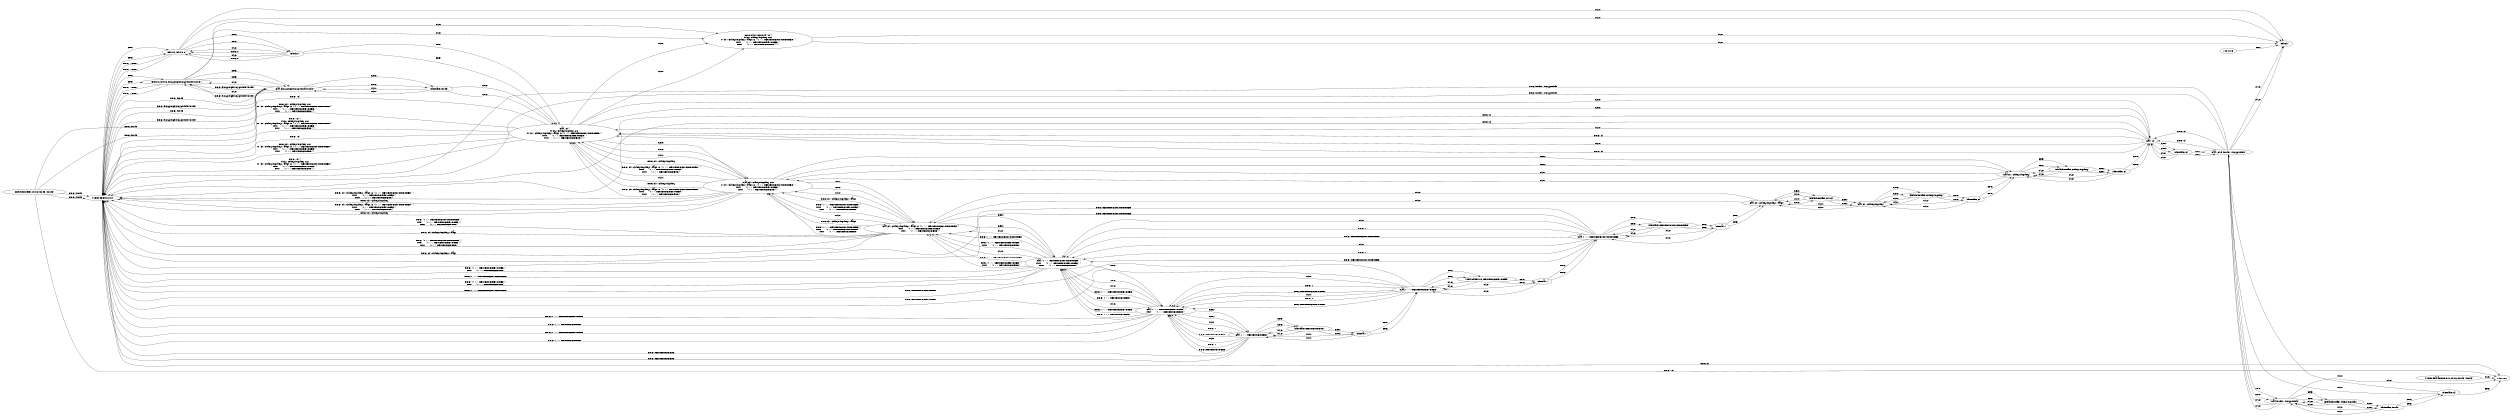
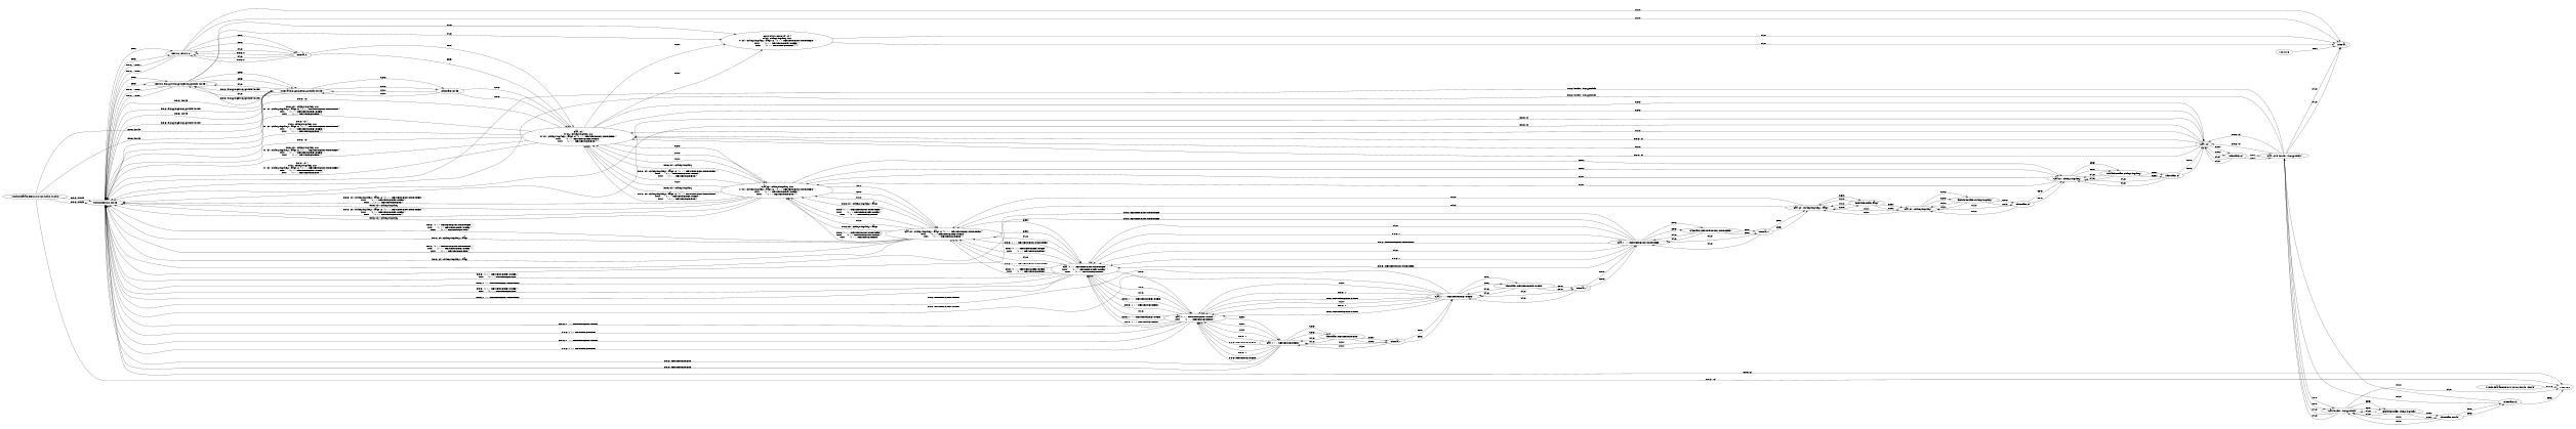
  digraph {
    rankdir=LR
-   n1 [label="(MethodReturn,int)"]
+   n1 [label="(MethodReturn,inode)"]
    n2 [label="(Return,return 0;)"]
-   n3 [label="(Return,return fscrypt_get_crypt_info(inode);)"]
+   n3 [label="(Return,fscrypt fscrypt_get_crypt_info(inode);)"]
    1000100
-   n5 [label="(Block,0)"]
-   n6 [label="(Block,)"]
-   n7 [label="(Call,fscrypt_get_crypt_info(inode))"]
+   n5 [label="(Literal,0)"]
+   n6 [label="(Literal,)"]
+   n7 [label="(Literal,fscrypt_get_crypt_info(inode))"]
    n8 [label="(ControlStructure,if (!ci ||\n\t\t(ci->ci_keyring_key &&\n\t\t (ci->ci_keyring_key->flags & ((1 << KEY_FLAG_INVALIDATED) |\n\t\t\t\t\t       (1 << KEY_FLAG_REVOKED) |\n\t\t\t\t\t       (1 << KEY_FLAG_DEAD))))))"]
-   n9 [label="(FieldIdentifier,struct inode *inode)"]
+   n9 [label="(MethodParameterIn,struct inode *inode)"]
    n10 [label="(Identifier,inode)"]
    n11 [label="(MethodParameterOut,struct inode *inode)"]
    n12 [label="(Call,!ci ||\n\t\t(ci->ci_keyring_key &&\n\t\t (ci->ci_keyring_key->flags & ((1 << KEY_FLAG_INVALIDATED) |\n\t\t\t\t\t       (1 << KEY_FLAG_REVOKED) |\n\t\t\t\t\t       (1 << KEY_FLAG_DEAD)))))"]
    n13 [label="(Call,!ci)"]
    n14 [label="(Call,ci->ci_keyring_key &&\n\t\t (ci->ci_keyring_key->flags & ((1 << KEY_FLAG_INVALIDATED) |\n\t\t\t\t\t       (1 << KEY_FLAG_REVOKED) |\n\t\t\t\t\t       (1 << KEY_FLAG_DEAD))))"]
    n15 [label="(Call,*ci = inode->i_crypt_info)"]
    n16 [label="(Call,inode->i_crypt_info)"]
    n17 [label="(FieldIdentifier,i_keyring_info)"]
    n18 [label="(Identifier,ci)"]
    n19 [label="(Identifier,ci)"]
    n20 [label="(Identifier,inode)"]
    n21 [label="(Call,ci->ci_keyring_key)"]
    n22 [label="(Call,ci->ci_keyring_key->flags & ((1 << KEY_FLAG_INVALIDATED) |\n\t\t\t\t\t       (1 << KEY_FLAG_REVOKED) |\n\t\t\t\t\t       (1 << KEY_FLAG_DEAD)))"]
    n23 [label="(FieldIdentifier,ci_keyring_key)"]
    n24 [label="(Call,(1 << KEY_FLAG_INVALIDATED) |\n\t\t\t\t\t       (1 << KEY_FLAG_REVOKED) |\n\t\t\t\t\t       (1 << KEY_FLAG_DEAD))"]
    n25 [label="(Identifier,ci)"]
-   n26 [label="(FieldIdentifier,struct)"]
+   n26 [label="(FieldIdentifier,flags)"]
    n27 [label="(Call,ci->ci_keyring_key->flags)"]
    n28 [label="(Call,ci->ci_keyring_key)"]
    n29 [label="(FieldIdentifier,ci_keyring_key)"]
    n30 [label="(Call,(1 << KEY_FLAG_REVOKED) |\n\t\t\t\t\t       (1 << KEY_FLAG_DEAD))"]
    n31 [label="(Call,1 << KEY_FLAG_DEAD)"]
    n32 [label="(Call,1 << KEY_FLAG_INVALIDATED)"]
-   n33 [label="(Identifier,KEY_FLAG_INVALIDATED)"]
+   n33 [label="(Identifier,KEY_DEAD_INVALIDATED)"]
    n34 [label="(Literal,1)"]
    n35 [label="(Identifier,ci)"]
-   n36 [label="(Identifier,KEY_KEY_DEAD)"]
+   n36 [label="(Identifier,KEY_FLAG_DEAD)"]
    n37 [label="(Call,1 << KEY_FLAG_REVOKED)"]
-   n38 [label="(MethodReturn,KEY_FLAG_REVOKED)"]
+   n38 [label="(Identifier,KEY_FLAG_REVOKED)"]
    n39 [label="(Literal,1)"]
    n40 [label="(Literal,1)"]
    1000103
    n1 -> n2 [label="CFG: "]
    n1 -> n2 [label="CFG: "]
    n1 -> n3 [label="CFG: "]
    n1 -> n3 [label="CFG: "]
    n1 -> 1000100 [label="DDG: ci"]
    n2 -> n1 [label="DDG: <RET>"]
    n2 -> n1 [label="DDG: <RET>"]
    n2 -> n5 [label="CFG: "]
    n2 -> n5 [label="CFG: "]
    n2 -> n6 [label="AST: "]
    n2 -> n6 [label="AST: "]
    n3 -> n1 [label="DDG: <RET>"]
    n3 -> n1 [label="DDG: <RET>"]
    n3 -> n7 [label="CFG: "]
    n3 -> n7 [label="CFG: "]
    n3 -> n8 [label="AST: "]
    n3 -> n8 [label="AST: "]
    n5 -> n2 [label="AST: "]
    n5 -> n2 [label="DDG: 0"]
    n5 -> n2 [label="AST: "]
    n5 -> n2 [label="DDG: 0"]
    n5 -> n12 [label="CFG: "]
    n5 -> n12 [label="CFG: "]
    n7 -> n1 [label="DDG: inode"]
    n7 -> n1 [label="DDG: fscrypt_get_crypt_info(inode)"]
    n7 -> n1 [label="DDG: inode"]
    n7 -> n1 [label="DDG: fscrypt_get_crypt_info(inode)"]
    n7 -> n3 [label="AST: "]
    n7 -> n3 [label="DDG: fscrypt_get_crypt_info(inode)"]
    n7 -> n3 [label="AST: "]
    n7 -> n3 [label="DDG: fscrypt_get_crypt_info(inode)"]
    n7 -> n10 [label="CFG: "]
    n7 -> n10 [label="CFG: "]
    n8 -> n6 [label="AST: "]
    n8 -> n6 [label="AST: "]
    n9 -> n1 [label="DDG: inode"]
    n9 -> n1 [label="DDG: inode"]
    n9 -> 1000100 [label="DDG: !ci"]
    n9 -> n7 [label="DDG: inode"]
    n9 -> n7 [label="DDG: inode"]
    n10 -> n7 [label="AST: "]
    n10 -> n7 [label="AST: "]
    n10 -> n12 [label="CFG: "]
    n10 -> n12 [label="CFG: "]
-   n11 -> 1000100 [label="AST: "]
+   n11 -> 1000100 [label="FLAG: "]
    n12 -> n1 [label="DDG: !ci"]
    n12 -> n1 [label="DDG: ci->ci_keyring_key &&\n\t\t (ci->ci_keyring_key->flags & ((1 << KEY_FLAG_INVALIDATED) |\n\t\t\t\t\t       (1 << KEY_FLAG_REVOKED) |\n\t\t\t\t\t       (1 << KEY_FLAG_DEAD)))"]
    n12 -> n1 [label="DDG: !ci ||\n\t\t(ci->ci_keyring_key &&\n\t\t (ci->ci_keyring_key->flags & ((1 << KEY_FLAG_INVALIDATED) |\n\t\t\t\t\t       (1 << KEY_FLAG_REVOKED) |\n\t\t\t\t\t       (1 << KEY_FLAG_DEAD))))"]
    n12 -> n1 [label="DDG: !ci"]
    n12 -> n1 [label="DDG: ci->ci_keyring_key &&\n\t\t (ci->ci_keyring_key->flags & ((1 << KEY_FLAG_INVALIDATED) |\n\t\t\t\t\t       (1 << KEY_FLAG_REVOKED) |\n\t\t\t\t\t       (1 << KEY_FLAG_DEAD)))"]
    n12 -> n1 [label="DDG: !ci ||\n\t\t(ci->ci_keyring_key &&\n\t\t (ci->ci_keyring_key->flags & ((1 << KEY_FLAG_INVALIDATED) |\n\t\t\t\t\t       (1 << KEY_FLAG_REVOKED) |\n\t\t\t\t\t       (1 << KEY_FLAG_DEAD))))"]
    n12 -> n8 [label="AST: "]
    n12 -> n8 [label="AST: "]
    n12 -> n13 [label="CFG: "]
    n12 -> n13 [label="CFG: "]
    n12 -> n14 [label="CFG: "]
    n12 -> n14 [label="CFG: "]
    n13 -> n1 [label="DDG: ci"]
    n13 -> n1 [label="DDG: ci"]
    n13 -> n12 [label="AST: "]
    n13 -> n12 [label="DDG: ci"]
    n13 -> n12 [label="AST: "]
    n13 -> n12 [label="DDG: ci"]
    n13 -> n18 [label="CFG: "]
    n13 -> n18 [label="CFG: "]
    n14 -> n1 [label="DDG: ci->ci_keyring_key->flags & ((1 << KEY_FLAG_INVALIDATED) |\n\t\t\t\t\t       (1 << KEY_FLAG_REVOKED) |\n\t\t\t\t\t       (1 << KEY_FLAG_DEAD))"]
    n14 -> n1 [label="DDG: ci->ci_keyring_key"]
    n14 -> n1 [label="DDG: ci->ci_keyring_key->flags & ((1 << KEY_FLAG_INVALIDATED) |\n\t\t\t\t\t       (1 << KEY_FLAG_REVOKED) |\n\t\t\t\t\t       (1 << KEY_FLAG_DEAD))"]
    n14 -> n1 [label="DDG: ci->ci_keyring_key"]
    n14 -> n12 [label="AST: "]
    n14 -> n12 [label="DDG: ci->ci_keyring_key"]
    n14 -> n12 [label="DDG: ci->ci_keyring_key->flags & ((1 << KEY_FLAG_INVALIDATED) |\n\t\t\t\t\t       (1 << KEY_FLAG_REVOKED) |\n\t\t\t\t\t       (1 << KEY_FLAG_DEAD))"]
    n14 -> n12 [label="AST: "]
    n14 -> n12 [label="DDG: ci->ci_keyring_key"]
    n14 -> n12 [label="DDG: ci->ci_keyring_key->flags & ((1 << KEY_FLAG_INVALIDATED) |\n\t\t\t\t\t       (1 << KEY_FLAG_REVOKED) |\n\t\t\t\t\t       (1 << KEY_FLAG_DEAD))"]
    n14 -> n21 [label="CFG: "]
    n14 -> n21 [label="CFG: "]
    n14 -> n22 [label="CFG: "]
    n14 -> n22 [label="CFG: "]
    n15 -> n1 [label="DDG: inode->i_crypt_info"]
    n15 -> n1 [label="DDG: inode->i_crypt_info"]
    n15 -> n6 [label="AST: "]
    n15 -> n6 [label="AST: "]
    n15 -> n13 [label="DDG: ci"]
    n15 -> n13 [label="DDG: ci"]
    n15 -> n16 [label="CFG: "]
    n15 -> n16 [label="CFG: "]
    n16 -> 1000100 [label="AST: "]
    n16 -> n15 [label="AST: "]
    n16 -> n15 [label="AST: "]
    n16 -> n17 [label="CFG: "]
    n16 -> n17 [label="CFG: "]
    n17 -> n16 [label="AST: "]
    n17 -> n16 [label="AST: "]
    n17 -> n20 [label="CFG: "]
    n17 -> n20 [label="CFG: "]
    n18 -> n13 [label="AST: "]
    n18 -> n13 [label="AST: "]
    n18 -> n15 [label="CFG: "]
    n18 -> n15 [label="CFG: "]
    n19 -> 1000100 [label="CFG: "]
    n19 -> n15 [label="AST: "]
    n19 -> n15 [label="AST: "]
    n20 -> n16 [label="AST: "]
    n20 -> n16 [label="AST: "]
    n20 -> n19 [label="CFG: "]
    n20 -> n19 [label="CFG: "]
    n21 -> n14 [label="AST: "]
    n21 -> n14 [label="AST: "]
    n21 -> n23 [label="CFG: "]
    n21 -> n23 [label="CFG: "]
    n22 -> n1 [label="DDG: (1 << KEY_FLAG_INVALIDATED) |\n\t\t\t\t\t       (1 << KEY_FLAG_REVOKED) |\n\t\t\t\t\t       (1 << KEY_FLAG_DEAD)"]
    n22 -> n1 [label="DDG: ci->ci_keyring_key->flags"]
    n22 -> n1 [label="DDG: (1 << KEY_FLAG_INVALIDATED) |\n\t\t\t\t\t       (1 << KEY_FLAG_REVOKED) |\n\t\t\t\t\t       (1 << KEY_FLAG_DEAD)"]
    n22 -> n1 [label="DDG: ci->ci_keyring_key->flags"]
    n22 -> n14 [label="AST: "]
    n22 -> n14 [label="DDG: ci->ci_keyring_key->flags"]
    n22 -> n14 [label="DDG: (1 << KEY_FLAG_INVALIDATED) |\n\t\t\t\t\t       (1 << KEY_FLAG_REVOKED) |\n\t\t\t\t\t       (1 << KEY_FLAG_DEAD)"]
    n22 -> n14 [label="AST: "]
    n22 -> n14 [label="DDG: ci->ci_keyring_key->flags"]
    n22 -> n14 [label="DDG: (1 << KEY_FLAG_INVALIDATED) |\n\t\t\t\t\t       (1 << KEY_FLAG_REVOKED) |\n\t\t\t\t\t       (1 << KEY_FLAG_DEAD)"]
    n22 -> n24 [label="CFG: "]
    n22 -> n24 [label="CFG: "]
    n23 -> n21 [label="AST: "]
    n23 -> n21 [label="AST: "]
    n23 -> n25 [label="CFG: "]
    n23 -> n25 [label="CFG: "]
    n24 -> n1 [label="DDG: (1 << KEY_FLAG_REVOKED) |\n\t\t\t\t\t       (1 << KEY_FLAG_DEAD)"]
    n24 -> n1 [label="DDG: 1 << KEY_FLAG_INVALIDATED"]
    n24 -> n1 [label="DDG: (1 << KEY_FLAG_REVOKED) |\n\t\t\t\t\t       (1 << KEY_FLAG_DEAD)"]
    n24 -> n1 [label="DDG: 1 << KEY_FLAG_INVALIDATED"]
    n24 -> n22 [label="AST: "]
    n24 -> n22 [label="DDG: 1 << KEY_FLAG_INVALIDATED"]
    n24 -> n22 [label="DDG: (1 << KEY_FLAG_REVOKED) |\n\t\t\t\t\t       (1 << KEY_FLAG_DEAD)"]
    n24 -> n22 [label="AST: "]
    n24 -> n22 [label="DDG: 1 << KEY_FLAG_INVALIDATED"]
    n24 -> n22 [label="DDG: (1 << KEY_FLAG_REVOKED) |\n\t\t\t\t\t       (1 << KEY_FLAG_DEAD)"]
    n24 -> n30 [label="CFG: "]
    n24 -> n30 [label="CFG: "]
    n25 -> n13 [label="CFG: "]
    n25 -> n13 [label="CFG: "]
    n25 -> n21 [label="AST: "]
    n25 -> n21 [label="AST: "]
    n26 -> n27 [label="AST: "]
    n26 -> n27 [label="AST: "]
    n26 -> n28 [label="CFG: "]
    n26 -> n28 [label="CFG: "]
    n27 -> n22 [label="AST: "]
    n27 -> n22 [label="AST: "]
    n27 -> n26 [label="CFG: "]
    n27 -> n26 [label="CFG: "]
    n28 -> n27 [label="AST: "]
    n28 -> n27 [label="AST: "]
    n28 -> n29 [label="CFG: "]
    n28 -> n29 [label="CFG: "]
    n29 -> n28 [label="AST: "]
    n29 -> n28 [label="AST: "]
    n29 -> n35 [label="CFG: "]
    n29 -> n35 [label="CFG: "]
    n30 -> n1 [label="DDG: 1 << KEY_FLAG_REVOKED"]
    n30 -> n1 [label="DDG: 1 << KEY_FLAG_DEAD"]
    n30 -> n1 [label="DDG: 1 << KEY_FLAG_REVOKED"]
    n30 -> n1 [label="DDG: 1 << KEY_FLAG_DEAD"]
    n30 -> n24 [label="AST: "]
    n30 -> n24 [label="DDG: 1 << KEY_FLAG_REVOKED"]
    n30 -> n24 [label="DDG: 1 << KEY_FLAG_DEAD"]
    n30 -> n24 [label="AST: "]
    n30 -> n24 [label="DDG: 1 << KEY_FLAG_REVOKED"]
    n30 -> n24 [label="DDG: 1 << KEY_FLAG_DEAD"]
    n30 -> n31 [label="CFG: "]
    n30 -> n31 [label="CFG: "]
    n31 -> n1 [label="DDG: KEY_FLAG_DEAD"]
    n31 -> n1 [label="DDG: KEY_FLAG_DEAD"]
    n31 -> n30 [label="AST: "]
    n31 -> n30 [label="DDG: 1"]
    n31 -> n30 [label="DDG: KEY_FLAG_DEAD"]
    n31 -> n30 [label="AST: "]
    n31 -> n30 [label="DDG: 1"]
    n31 -> n30 [label="DDG: KEY_FLAG_DEAD"]
    n31 -> n36 [label="CFG: "]
    n31 -> n36 [label="CFG: "]
    n32 -> n1 [label="DDG: KEY_FLAG_INVALIDATED"]
    n32 -> n1 [label="DDG: KEY_FLAG_INVALIDATED"]
    n32 -> n24 [label="AST: "]
    n32 -> n24 [label="DDG: 1"]
    n32 -> n24 [label="DDG: KEY_FLAG_INVALIDATED"]
    n32 -> n24 [label="AST: "]
    n32 -> n24 [label="DDG: 1"]
    n32 -> n24 [label="DDG: KEY_FLAG_INVALIDATED"]
    n32 -> n33 [label="CFG: "]
    n32 -> n33 [label="CFG: "]
    n33 -> n32 [label="AST: "]
    n33 -> n32 [label="AST: "]
    n33 -> n34 [label="CFG: "]
    n33 -> n34 [label="CFG: "]
    n34 -> n27 [label="CFG: "]
    n34 -> n27 [label="CFG: "]
    n34 -> n32 [label="AST: "]
    n34 -> n32 [label="AST: "]
    n35 -> n21 [label="CFG: "]
    n35 -> n21 [label="CFG: "]
    n35 -> n28 [label="AST: "]
    n35 -> n28 [label="AST: "]
    n36 -> n31 [label="AST: "]
    n36 -> n31 [label="AST: "]
    n36 -> n40 [label="CFG: "]
    n36 -> n40 [label="CFG: "]
    n37 -> n1 [label="DDG: KEY_FLAG_REVOKED"]
    n37 -> n1 [label="DDG: KEY_FLAG_REVOKED"]
    n37 -> n30 [label="AST: "]
    n37 -> n30 [label="DDG: 1"]
    n37 -> n30 [label="DDG: KEY_FLAG_REVOKED"]
    n37 -> n30 [label="AST: "]
    n37 -> n30 [label="DDG: 1"]
    n37 -> n30 [label="DDG: KEY_FLAG_REVOKED"]
    n37 -> n38 [label="CFG: "]
    n37 -> n38 [label="CFG: "]
    n38 -> n37 [label="AST: "]
    n38 -> n37 [label="AST: "]
    n38 -> n39 [label="CFG: "]
    n38 -> n39 [label="CFG: "]
    n39 -> n32 [label="CFG: "]
    n39 -> n32 [label="CFG: "]
    n39 -> n37 [label="AST: "]
    n39 -> n37 [label="AST: "]
    n40 -> n31 [label="AST: "]
    n40 -> n31 [label="AST: "]
    n40 -> n37 [label="CFG: "]
    n40 -> n37 [label="CFG: "]
    1000103 -> n6 [label="KEY: "]
  }
